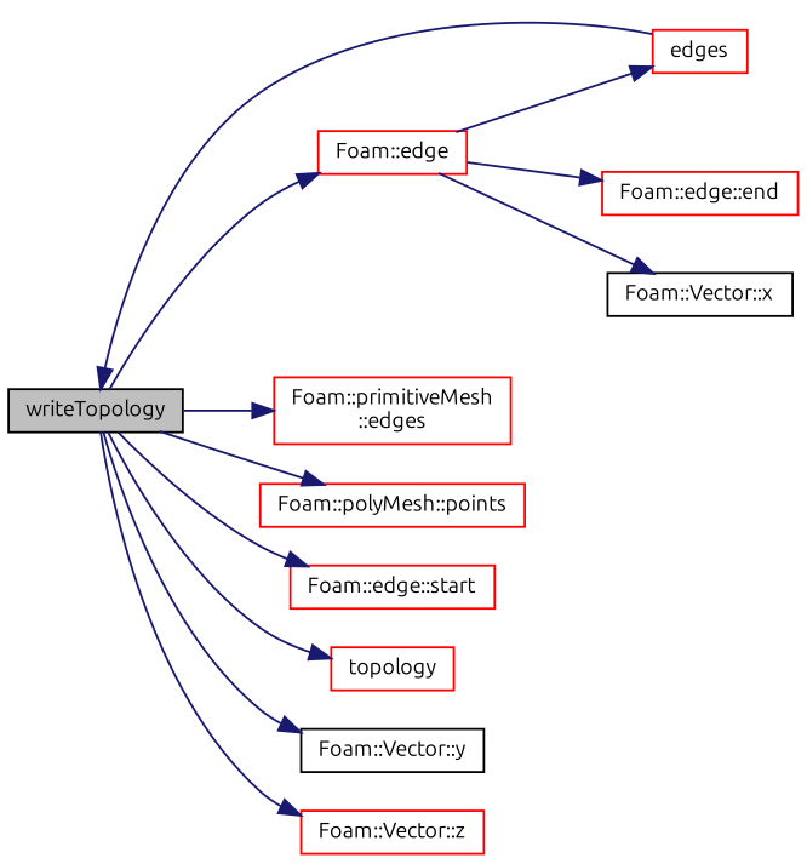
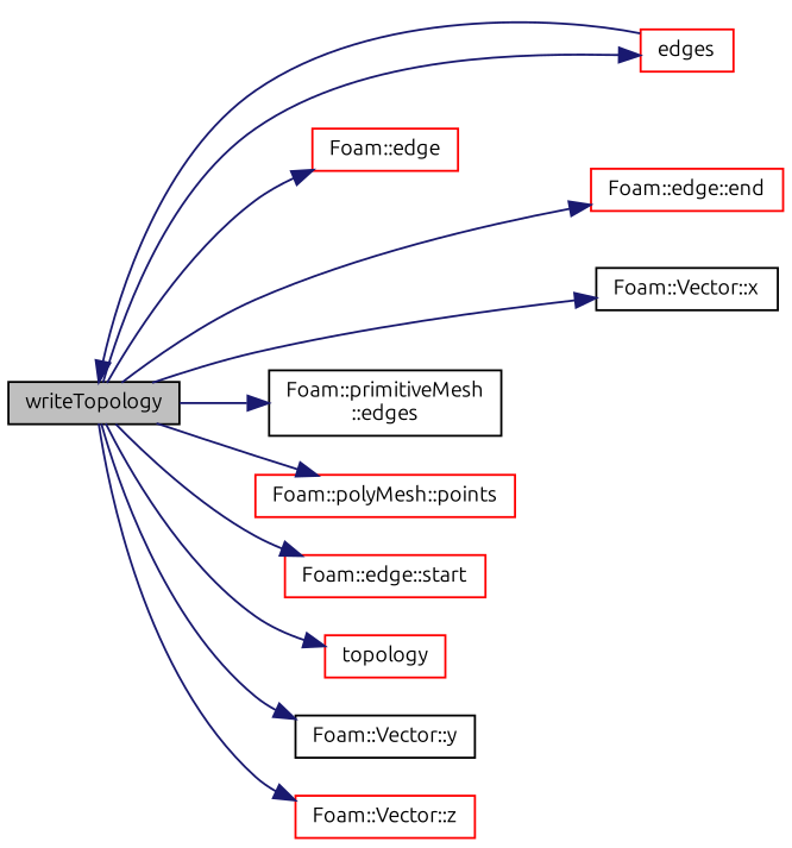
  digraph {
    fontname=Ubuntu
    rankdir=LR
    node [color=red fontname=Ubuntu fontsize=10 shape=record]
    edge [color=midnightblue fontname=Ubuntu fontsize=10 labelfontname=FreeSans labelfontsize=10 style=solid]
    n1 [color=black fillcolor=grey75 fontcolor=black height=0.2 label=writeTopology style=filled width=0.4]
    n2 [height=0.2 label=edges width=0.4]
-   n3 [height=0.2 label="Foam::primitiveMesh\l::edges" width=0.4]
+   n3 [color=black height=0.2 label="Foam::primitiveMesh\l::edges" width=0.4]
    n4 [height=0.2 label="Foam::edge::end" width=0.4]
    n5 [height=0.2 label="Foam::edge" width=0.4]
    n6 [height=0.2 label="Foam::polyMesh::points" width=0.4]
    n7 [height=0.2 label="Foam::edge::start" width=0.4]
    n8 [height=0.2 label=topology width=0.4]
    n9 [color=black height=0.2 label="Foam::Vector::x" width=0.4]
    n10 [color=black height=0.2 label="Foam::Vector::y" width=0.4]
    n11 [height=0.2 label="Foam::Vector::z" width=0.4]
-   n5 -> n2
+   n1 -> n2
    n1 -> n3
-   n5 -> n4
+   n1 -> n4
    n1 -> n5
    n1 -> n6
    n1 -> n7
    n1 -> n8
-   n5 -> n9
+   n1 -> n9
    n1 -> n10
    n1 -> n11
    n2 -> n1
  }
